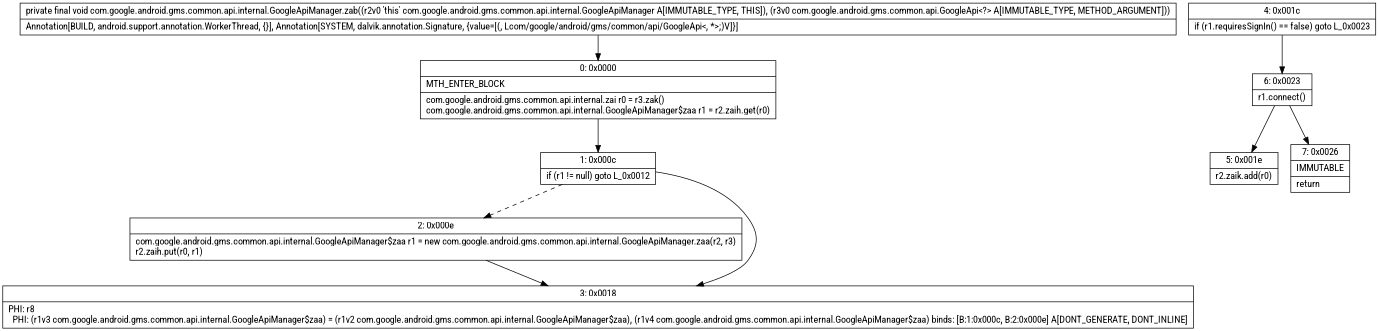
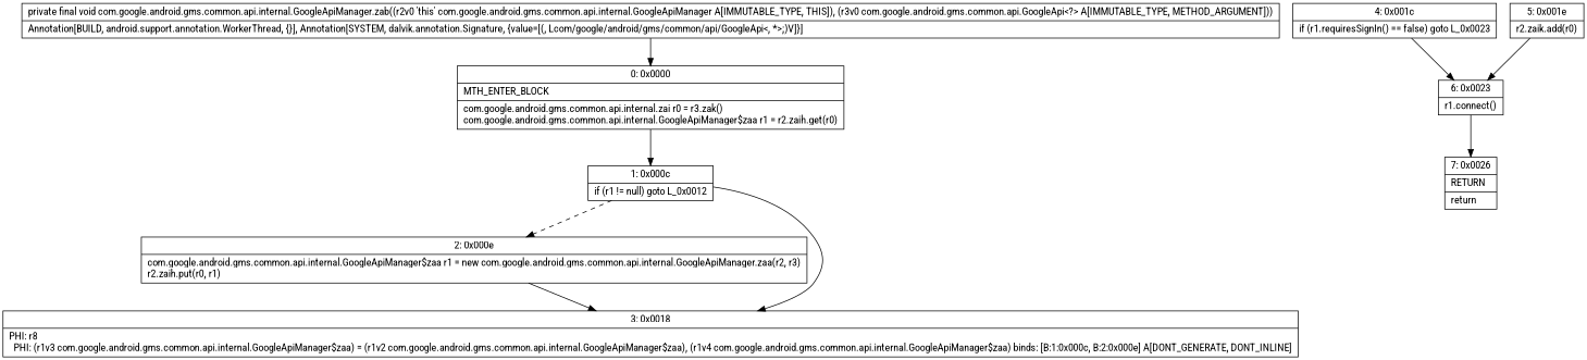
  digraph {
    fontname="Roboto Condensed"
    node [fontname="Roboto Condensed" shape=record]
    edge [fontname="Roboto Condensed"]
    n1 [label="{0\:\ 0x0000|MTH_ENTER_BLOCK\l|com.google.android.gms.common.api.internal.zai r0 = r3.zak()\lcom.google.android.gms.common.api.internal.GoogleApiManager$zaa r1 = r2.zaih.get(r0)\l}"]
    n2 [label="{1\:\ 0x000c|if (r1 != null) goto L_0x0012\l}"]
    n3 [label="{2\:\ 0x000e|com.google.android.gms.common.api.internal.GoogleApiManager$zaa r1 = new com.google.android.gms.common.api.internal.GoogleApiManager.zaa(r2, r3)\lr2.zaih.put(r0, r1)\l}"]
    n4 [label="{3\:\ 0x0018|PHI: r8 \l  PHI: (r1v3 com.google.android.gms.common.api.internal.GoogleApiManager$zaa) = (r1v2 com.google.android.gms.common.api.internal.GoogleApiManager$zaa), (r1v4 com.google.android.gms.common.api.internal.GoogleApiManager$zaa) binds: [B:1:0x000c, B:2:0x000e] A[DONT_GENERATE, DONT_INLINE]\l}"]
    n5 [label="{4\:\ 0x001c|if (r1.requiresSignIn() == false) goto L_0x0023\l}"]
    n6 [label="{6\:\ 0x0023|r1.connect()\l}"]
    n7 [label="{5\:\ 0x001e|r2.zaik.add(r0)\l}"]
-   n8 [label="{7\:\ 0x0026|IMMUTABLE\l|return\l}"]
+   n8 [label="{7\:\ 0x0026|RETURN\l|return\l}"]
    n9 [label="{private final void com.google.android.gms.common.api.internal.GoogleApiManager.zab((r2v0 'this' com.google.android.gms.common.api.internal.GoogleApiManager A[IMMUTABLE_TYPE, THIS]), (r3v0 com.google.android.gms.common.api.GoogleApi\<?\> A[IMMUTABLE_TYPE, METHOD_ARGUMENT]))  | Annotation[BUILD, android.support.annotation.WorkerThread, \{\}], Annotation[SYSTEM, dalvik.annotation.Signature, \{value=[(, Lcom\/google\/android\/gms\/common\/api\/GoogleApi\<, *\>;)V]\}]\l}"]
    n1 -> n2
    n2 -> n3 [style=dashed]
    n2 -> n4
    n3 -> n4
    n5 -> n6
    n6 -> n8
-   n6 -> n7
+   n7 -> n6
    n9 -> n1
  }
